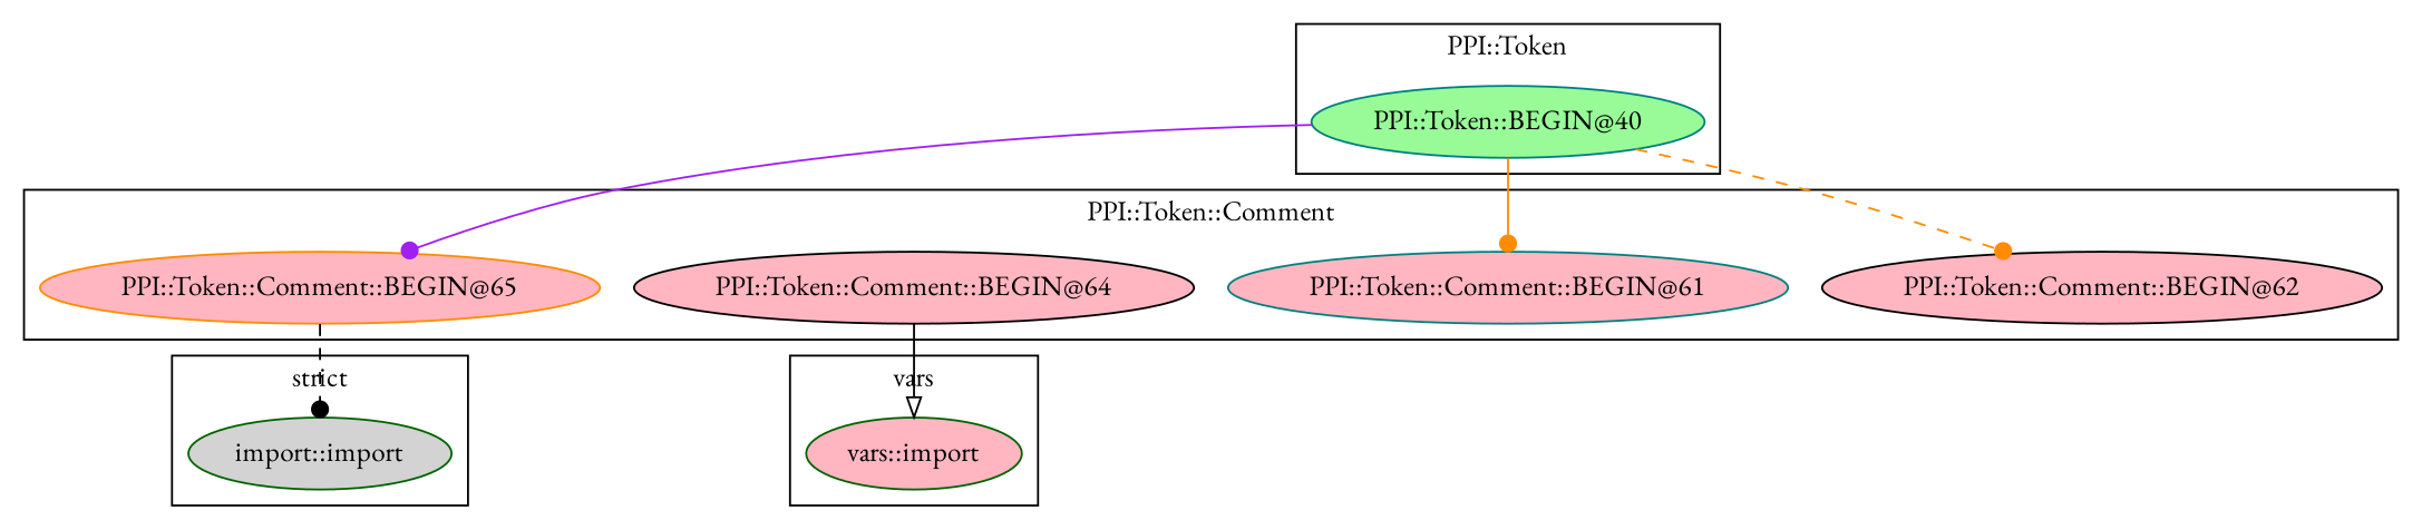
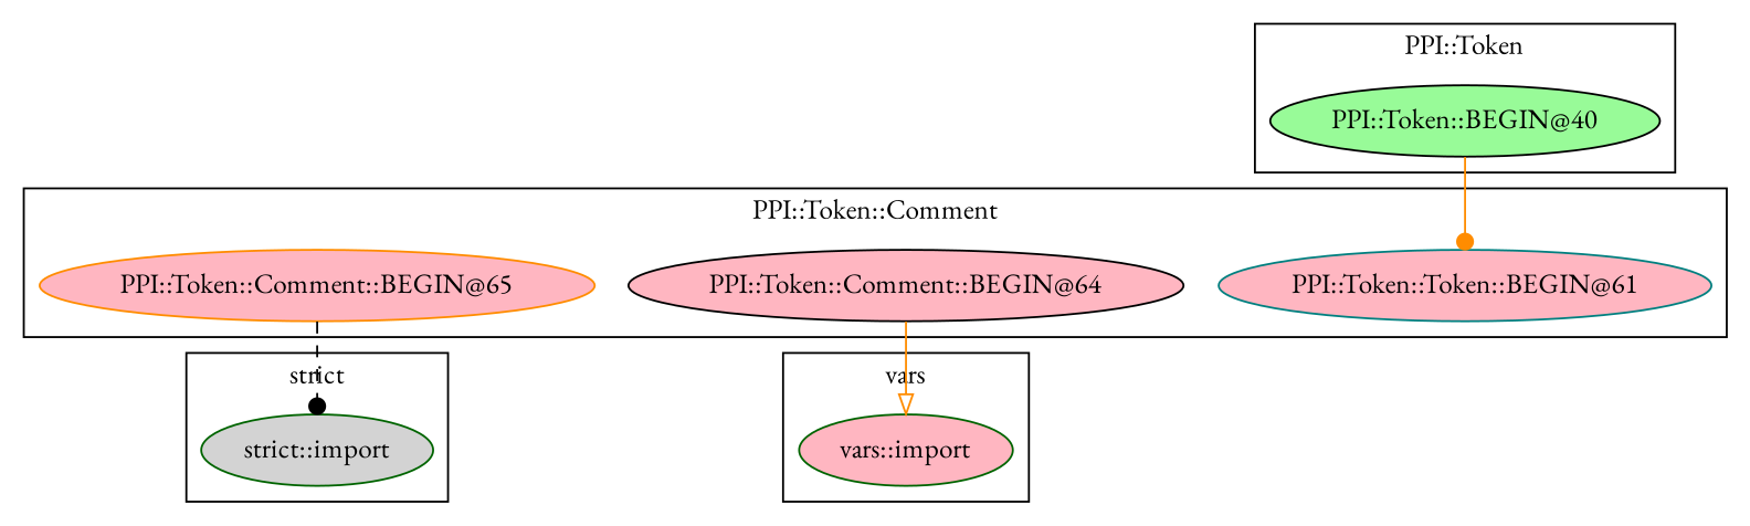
  digraph {
    fontname="EB Garamond"
    node [color=teal fillcolor=lightpink fontname="EB Garamond" style=filled]
    edge [arrowhead=dot color=black fontname="EB Garamond" style=solid]
-   "PPI::Token::Comment::BEGIN@61"
+   "PPI::Token::Comment::BEGIN@61" [label="PPI::Token::Token::BEGIN@61"]
    "PPI::Token::Comment::BEGIN@65" [color=darkorange]
-   "PPI::Token::Comment::BEGIN@62" [color=black]
    "PPI::Token::Comment::BEGIN@64" [color=black]
-   "PPI::Token::BEGIN@40" [fillcolor=palegreen]
+   "PPI::Token::BEGIN@40" [color=black fillcolor=palegreen]
    "vars::import" [color=darkgreen]
-   "strict::import" [color=darkgreen fillcolor=lightgrey label="import::import"]
+   "strict::import" [color=darkgreen fillcolor=lightgrey]
    subgraph cluster_1 {
      label="PPI::Token::Comment"
      "PPI::Token::Comment::BEGIN@61"
      "PPI::Token::Comment::BEGIN@65"
-     "PPI::Token::Comment::BEGIN@62"
      "PPI::Token::Comment::BEGIN@64"
    }
    subgraph cluster_2 {
      label="PPI::Token"
      "PPI::Token::BEGIN@40"
    }
    subgraph cluster_3 {
      label=vars
      "vars::import"
    }
    subgraph cluster_4 {
      label="strict"
      "strict::import"
    }
    "PPI::Token::Comment::BEGIN@65" -> "strict::import" [style=dashed]
-   "PPI::Token::Comment::BEGIN@64" -> "vars::import" [arrowhead=onormal]
+   "PPI::Token::Comment::BEGIN@64" -> "vars::import" [arrowhead=onormal color=darkorange]
    "PPI::Token::BEGIN@40" -> "PPI::Token::Comment::BEGIN@61" [color=darkorange]
-   "PPI::Token::BEGIN@40" -> "PPI::Token::Comment::BEGIN@65" [color=purple]
-   "PPI::Token::BEGIN@40" -> "PPI::Token::Comment::BEGIN@62" [color=darkorange style=dashed]
  }
